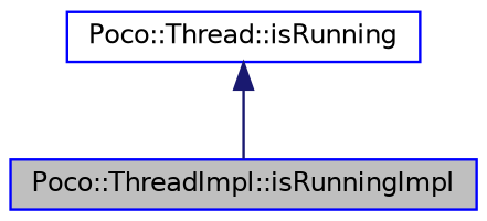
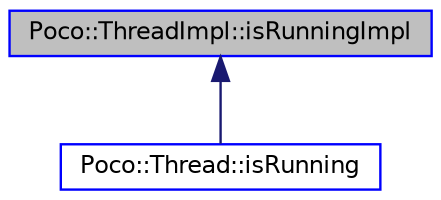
  digraph {
    rankdir=TB
    node [color=blue fontname=Helvetica fontsize=10 shape=record style=filled]
    n1 [fillcolor=grey75 fontcolor=black height=0.2 label="Poco::ThreadImpl::isRunningImpl" width=0.4]
    n2 [fillcolor=white height=0.2 label="Poco::Thread::isRunning" width=0.4]
-   n2 -> n1 [color=midnightblue dir=back fontname=Helvetica fontsize=10 labelfontname=Helvetica labelfontsize=10 style=solid]
+   n1 -> n2 [color=midnightblue dir=back fontname=Helvetica fontsize=10 labelfontname=Helvetica labelfontsize=10 style=solid]
  }
